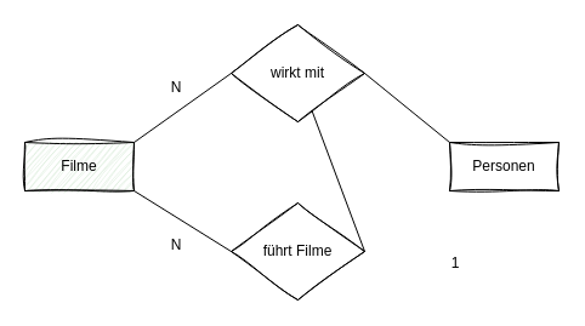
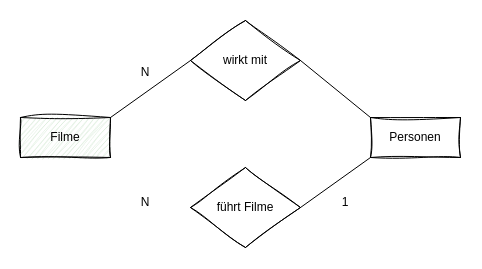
  <mxCell id="0" />
  <mxCell id="1" parent="0" />
  <mxCell id="2" value="Filme" style="rounded=0;whiteSpace=wrap;html=1;sketch=1;curveFitting=1;jiggle=2;fillColor=#d5e8d4;" vertex="1" parent="1"><mxGeometry x="20" y="117" width="90" height="40" as="geometry" /></mxCell>
  <mxCell id="3" value="Personen" style="rounded=0;whiteSpace=wrap;html=1;sketch=1;curveFitting=1;jiggle=2;" vertex="1" parent="1"><mxGeometry x="370" y="117" width="90" height="40" as="geometry" /></mxCell>
  <mxCell id="4" value="wirkt mit" style="rhombus;whiteSpace=wrap;html=1;sketch=1;curveFitting=1;jiggle=2;" vertex="1" parent="1"><mxGeometry x="190" y="20" width="110" height="80" as="geometry" /></mxCell>
  <mxCell id="5" value="führt Filme" style="rhombus;whiteSpace=wrap;html=1;sketch=1;curveFitting=1;jiggle=2;" vertex="1" parent="1"><mxGeometry x="190" y="167" width="110" height="80" as="geometry" /></mxCell>
- <mxCell id="6" value="" style="endArrow=none;html=1;rounded=0;exitX=1;exitY=0.5;exitDx=0;exitDy=0;" edge="1" parent="1" source="5" target="4"><mxGeometry width="50" height="50" relative="1" as="geometry"><mxPoint x="270" y="167" as="sourcePoint" /><mxPoint x="320" y="117" as="targetPoint" /></mxGeometry></mxCell>
+ <mxCell id="6" value="" style="endArrow=none;html=1;rounded=0;exitX=1;exitY=0.5;exitDx=0;exitDy=0;entryX=0;entryY=1;entryDx=0;entryDy=0;" edge="1" parent="1" source="5" target="3"><mxGeometry width="50" height="50" relative="1" as="geometry"><mxPoint x="270" y="167" as="sourcePoint" /><mxPoint x="320" y="117" as="targetPoint" /></mxGeometry></mxCell>
  <mxCell id="7" value="" style="endArrow=none;html=1;rounded=0;exitX=1;exitY=0.5;exitDx=0;exitDy=0;entryX=0;entryY=0;entryDx=0;entryDy=0;" edge="1" parent="1" source="4" target="3"><mxGeometry width="50" height="50" relative="1" as="geometry"><mxPoint x="310" y="217" as="sourcePoint" /><mxPoint x="360" y="167" as="targetPoint" /></mxGeometry></mxCell>
- <mxCell id="8" value="" style="endArrow=none;html=1;rounded=0;exitX=0;exitY=0.5;exitDx=0;exitDy=0;entryX=1;entryY=1;entryDx=0;entryDy=0;" edge="1" parent="1" source="5" target="2"><mxGeometry width="50" height="50" relative="1" as="geometry"><mxPoint x="320" y="227" as="sourcePoint" /><mxPoint x="370" y="177" as="targetPoint" /></mxGeometry></mxCell>
  <mxCell id="9" value="" style="endArrow=none;html=1;rounded=0;exitX=0;exitY=0.5;exitDx=0;exitDy=0;entryX=1;entryY=0;entryDx=0;entryDy=0;" edge="1" parent="1" source="4" target="2"><mxGeometry width="50" height="50" relative="1" as="geometry"><mxPoint x="330" y="237" as="sourcePoint" /><mxPoint x="380" y="187" as="targetPoint" /></mxGeometry></mxCell>
  <mxCell id="10" value="N" style="text;html=1;align=center;verticalAlign=middle;whiteSpace=wrap;rounded=0;" vertex="1" parent="1"><mxGeometry x="130" y="57" width="30" height="30" as="geometry" /></mxCell>
  <mxCell id="11" value="N" style="text;html=1;align=center;verticalAlign=middle;whiteSpace=wrap;rounded=0;" vertex="1" parent="1"><mxGeometry x="130" y="187" width="30" height="30" as="geometry" /></mxCell>
- <mxCell id="12" value="1" style="text;html=1;align=center;verticalAlign=middle;whiteSpace=wrap;rounded=0;" vertex="1" parent="1"><mxGeometry x="360" y="202" width="30" height="30" as="geometry" /></mxCell>
+ <mxCell id="12" value="1" style="text;html=1;align=center;verticalAlign=middle;whiteSpace=wrap;rounded=0;" vertex="1" parent="1"><mxGeometry x="330" y="187" width="30" height="30" as="geometry" /></mxCell>
